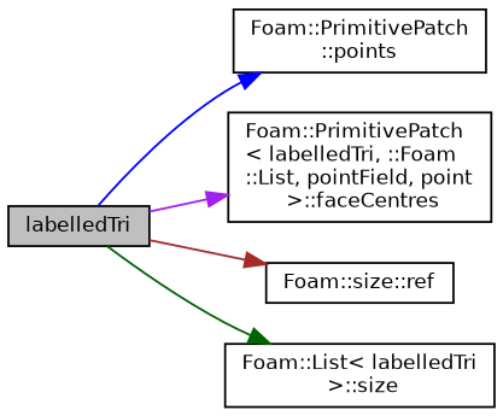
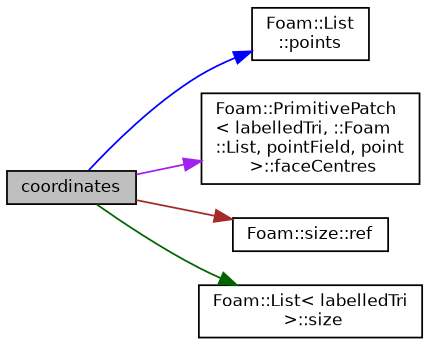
  digraph {
    rankdir=LR
    node [color=black fontname=Helvetica fontsize=10 shape=record]
    edge [fontname=Helvetica fontsize=10 labelfontname=Helvetica labelfontsize=10 style=solid]
-   n1 [fillcolor=grey75 fontcolor=black height=0.2 label=labelledTri style=filled width=0.4]
-   n2 [height=0.2 label="Foam::PrimitivePatch\l::points" width=0.4]
+   n1 [fillcolor=grey75 fontcolor=black height=0.2 label=coordinates style=filled width=0.4]
+   n2 [height=0.2 label="Foam::List\l::points" width=0.4]
    n3 [height=0.2 label="Foam::PrimitivePatch\l\< labelledTri, ::Foam\l::List, pointField, point\l \>::faceCentres" width=0.4]
    n4 [height=0.2 label="Foam::size::ref" width=0.4]
    n5 [height=0.2 label="Foam::List\< labelledTri\l \>::size" width=0.4]
    n1 -> n2 [color=blue]
    n1 -> n3 [color=purple]
    n1 -> n4 [color=brown]
    n1 -> n5 [color=darkgreen]
  }
